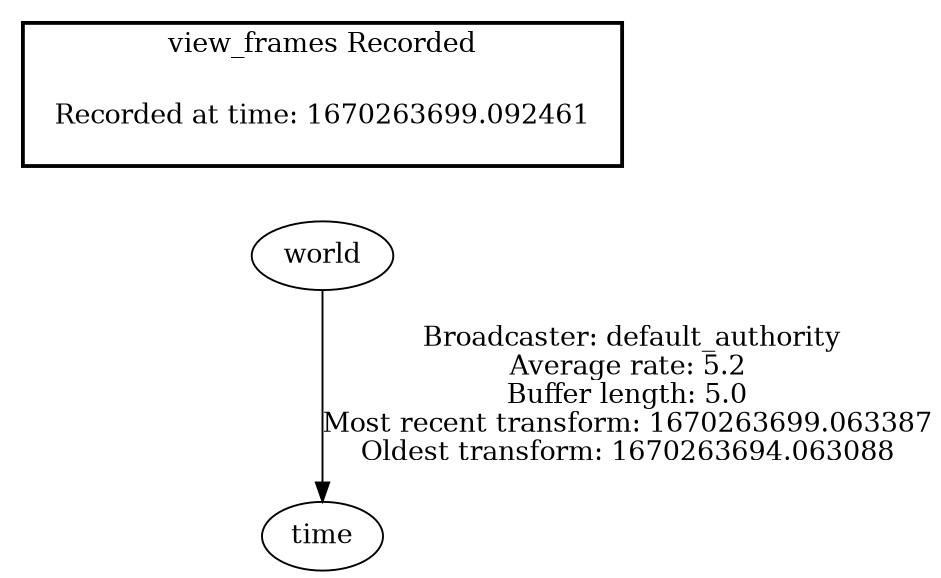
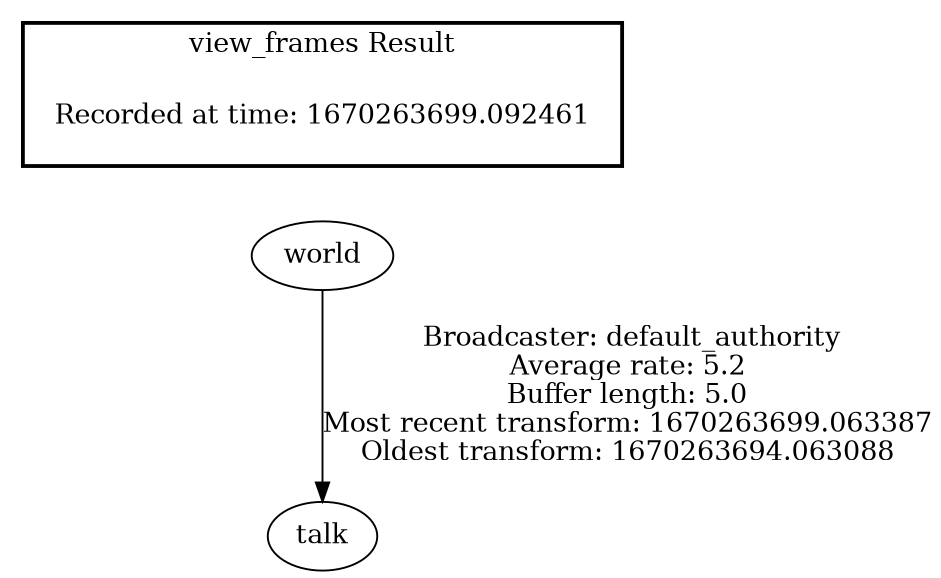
  digraph {
    n1 [label="Recorded at time: 1670263699.092461" shape=plaintext]
    world
-   talk [label=time]
+   talk
    subgraph cluster_1 {
      color=black
-     label="view_frames Recorded"
+     label="view_frames Result"
      style=bold
      n1
    }
    n1 -> world [style=invis]
    world -> talk [label=" Broadcaster: default_authority\nAverage rate: 5.2\nBuffer length: 5.0\nMost recent transform: 1670263699.063387\nOldest transform: 1670263694.063088\n"]
  }
